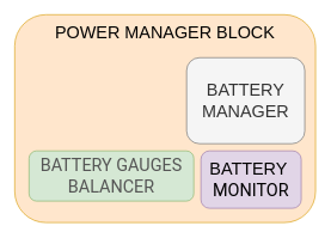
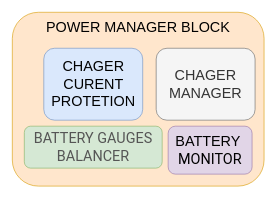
  <mxCell id="0" />
  <mxCell id="1" parent="0" />
  <mxCell id="2" value="&lt;font style=&quot;font-size: 24px;&quot;&gt;POWER MANAGER BLOCK&lt;/font&gt;&lt;div&gt;&lt;font size=&quot;3&quot;&gt;&lt;br&gt;&lt;/font&gt;&lt;/div&gt;&lt;div&gt;&lt;font size=&quot;3&quot;&gt;&lt;br&gt;&lt;/font&gt;&lt;/div&gt;&lt;div&gt;&lt;font size=&quot;3&quot;&gt;&lt;br&gt;&lt;/font&gt;&lt;/div&gt;&lt;div&gt;&lt;font size=&quot;3&quot;&gt;&lt;br&gt;&lt;/font&gt;&lt;/div&gt;&lt;div&gt;&lt;font size=&quot;3&quot;&gt;&lt;br&gt;&lt;/font&gt;&lt;/div&gt;&lt;div&gt;&lt;font size=&quot;3&quot;&gt;&lt;br&gt;&lt;/font&gt;&lt;/div&gt;&lt;div&gt;&lt;font size=&quot;3&quot;&gt;&lt;br&gt;&lt;/font&gt;&lt;/div&gt;&lt;div&gt;&lt;font size=&quot;3&quot;&gt;&lt;br&gt;&lt;/font&gt;&lt;/div&gt;&lt;div&gt;&lt;font size=&quot;3&quot;&gt;&lt;br&gt;&lt;/font&gt;&lt;/div&gt;&lt;div&gt;&lt;br&gt;&lt;/div&gt;&lt;div&gt;&lt;font size=&quot;3&quot;&gt;&lt;br&gt;&lt;/font&gt;&lt;/div&gt;&lt;div&gt;&lt;font size=&quot;3&quot;&gt;&lt;br&gt;&lt;/font&gt;&lt;/div&gt;&lt;div&gt;&lt;br&gt;&lt;/div&gt;" style="rounded=1;whiteSpace=wrap;html=1;fillColor=#ffe6cc;strokeColor=#d79b00;" vertex="1" parent="1"><mxGeometry x="20" y="20" width="420" height="290" as="geometry" /></mxCell>
  <mxCell id="3" value="&lt;font style=&quot;font-size: 24px;&quot;&gt;BATTERY&amp;nbsp;&lt;/font&gt;&lt;div style=&quot;&quot;&gt;&lt;font style=&quot;font-size: 24px;&quot; face=&quot;Roboto, Helvetica Neue, Arial Nova, Nimbus Sans, Arial, sans-serif&quot;&gt;&lt;span style=&quot;font-variant-ligatures: no-common-ligatures; text-wrap-mode: nowrap;&quot;&gt;MONITOR&lt;/span&gt;&lt;/font&gt;&lt;/div&gt;" style="rounded=1;whiteSpace=wrap;html=1;align=center;fillColor=#e1d5e7;strokeColor=#9673a6;" vertex="1" parent="1"><mxGeometry x="280" y="210" width="140" height="80" as="geometry" /></mxCell>
- <mxCell id="4" value="&lt;font style=&quot;font-size: 24px;&quot;&gt;BATTERY MANAGER&lt;/font&gt;" style="rounded=1;whiteSpace=wrap;html=1;align=center;fillColor=#f5f5f5;fontColor=#333333;strokeColor=#666666;" vertex="1" parent="1"><mxGeometry x="260" y="80" width="165" height="120" as="geometry" /></mxCell>
+ <mxCell id="4" value="&lt;font style=&quot;font-size: 24px;&quot;&gt;CHAGER MANAGER&lt;/font&gt;" style="rounded=1;whiteSpace=wrap;html=1;align=center;fillColor=#f5f5f5;fontColor=#333333;strokeColor=#666666;" vertex="1" parent="1"><mxGeometry x="260" y="80" width="165" height="120" as="geometry" /></mxCell>
+ <mxCell id="5" value="&lt;font style=&quot;font-size: 24px;&quot;&gt;CHAGER&lt;/font&gt;&lt;div&gt;&lt;font style=&quot;font-size: 24px;&quot;&gt;CURENT PROTETION&lt;/font&gt;&lt;/div&gt;" style="rounded=1;whiteSpace=wrap;html=1;fillColor=#dae8fc;strokeColor=#6c8ebf;" vertex="1" parent="1"><mxGeometry x="72.5" y="80" width="165" height="120" as="geometry" /></mxCell>
  <mxCell id="6" value="&lt;div&gt;&lt;span style=&quot;color: rgb(85, 85, 85); font-family: Roboto, &amp;quot;Helvetica Neue&amp;quot;, &amp;quot;Arial Nova&amp;quot;, &amp;quot;Nimbus Sans&amp;quot;, Arial, sans-serif; font-variant-ligatures: no-common-ligatures; text-align: start; text-wrap-mode: nowrap;&quot;&gt;&lt;font style=&quot;font-size: 24px;&quot;&gt;BATTERY GAUGES&lt;/font&gt;&lt;/span&gt;&lt;/div&gt;&lt;div&gt;&lt;span style=&quot;color: rgb(85, 85, 85); font-family: Roboto, &amp;quot;Helvetica Neue&amp;quot;, &amp;quot;Arial Nova&amp;quot;, &amp;quot;Nimbus Sans&amp;quot;, Arial, sans-serif; font-variant-ligatures: no-common-ligatures; text-align: start; text-wrap-mode: nowrap;&quot;&gt;&lt;font style=&quot;font-size: 24px;&quot;&gt;BALANCER&lt;/font&gt;&lt;/span&gt;&lt;/div&gt;" style="rounded=1;whiteSpace=wrap;html=1;fillColor=#d5e8d4;strokeColor=#82b366;" vertex="1" parent="1"><mxGeometry x="40" y="210" width="230" height="70" as="geometry" /></mxCell>
